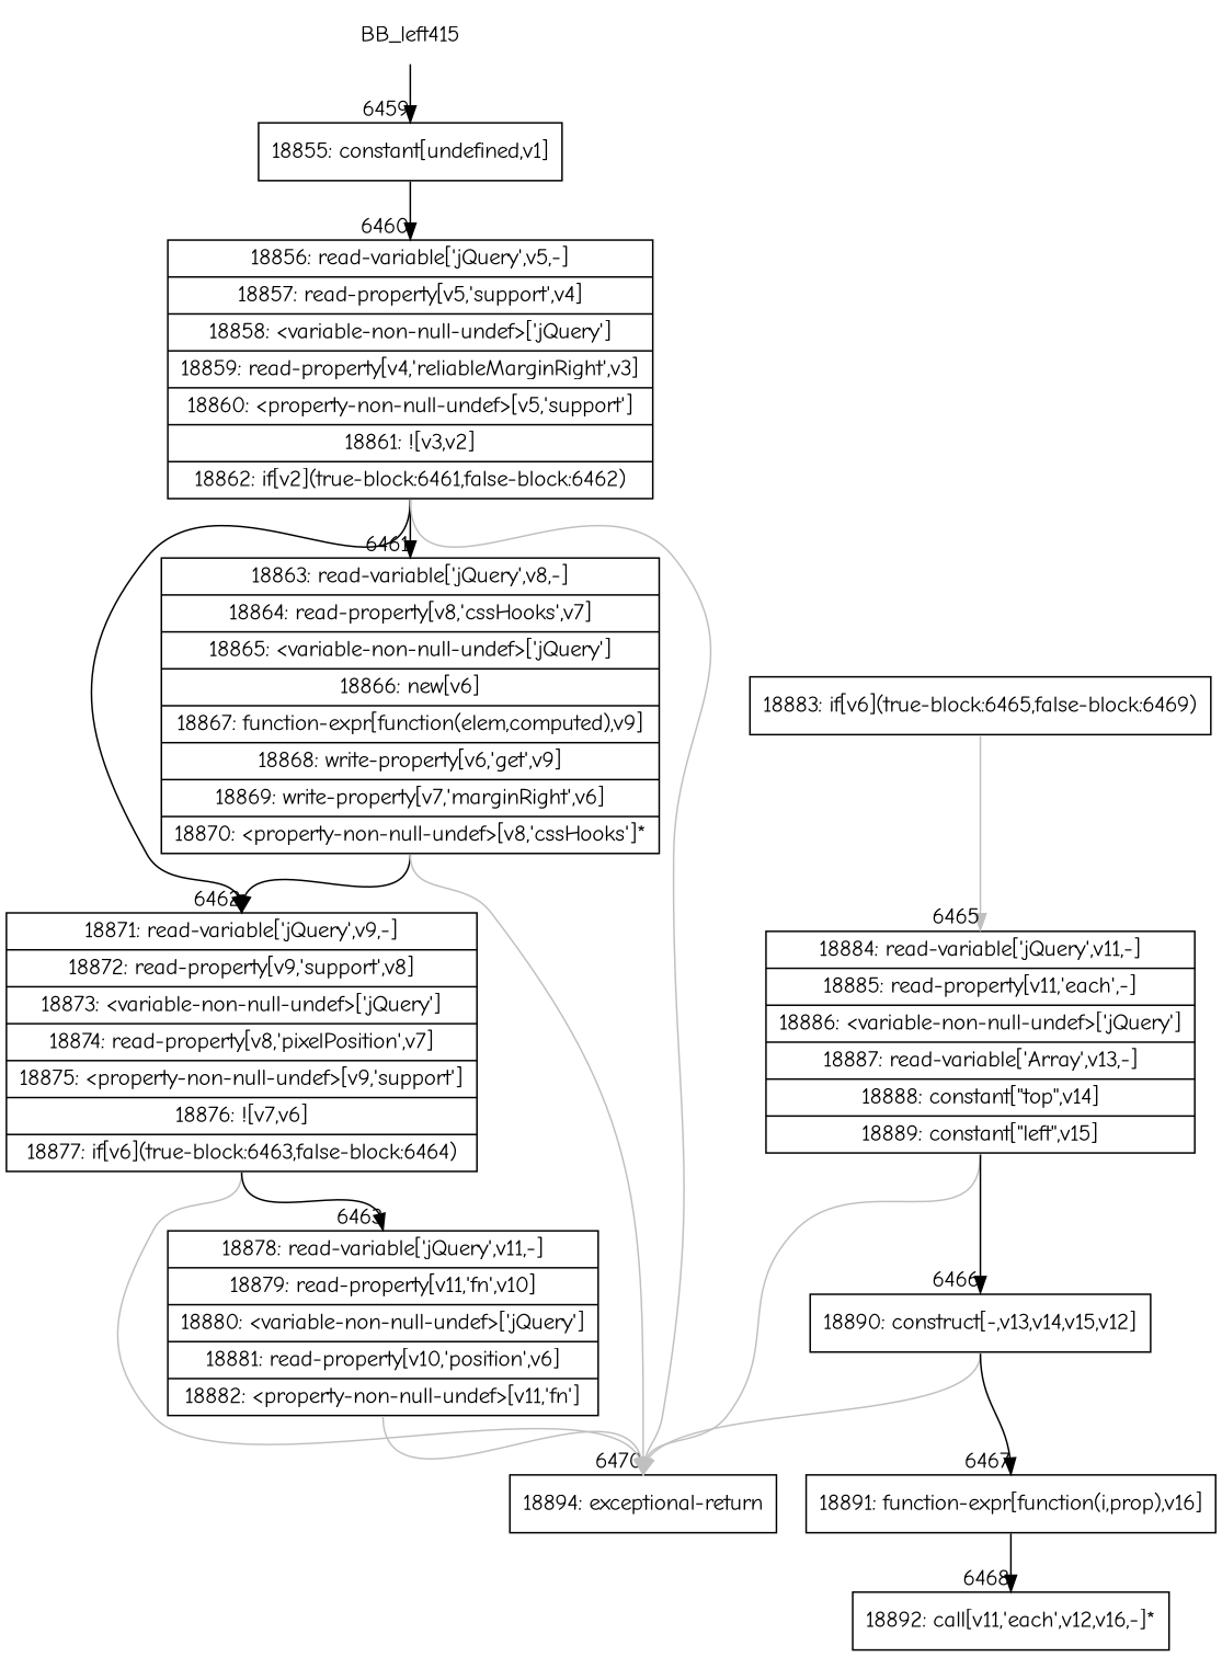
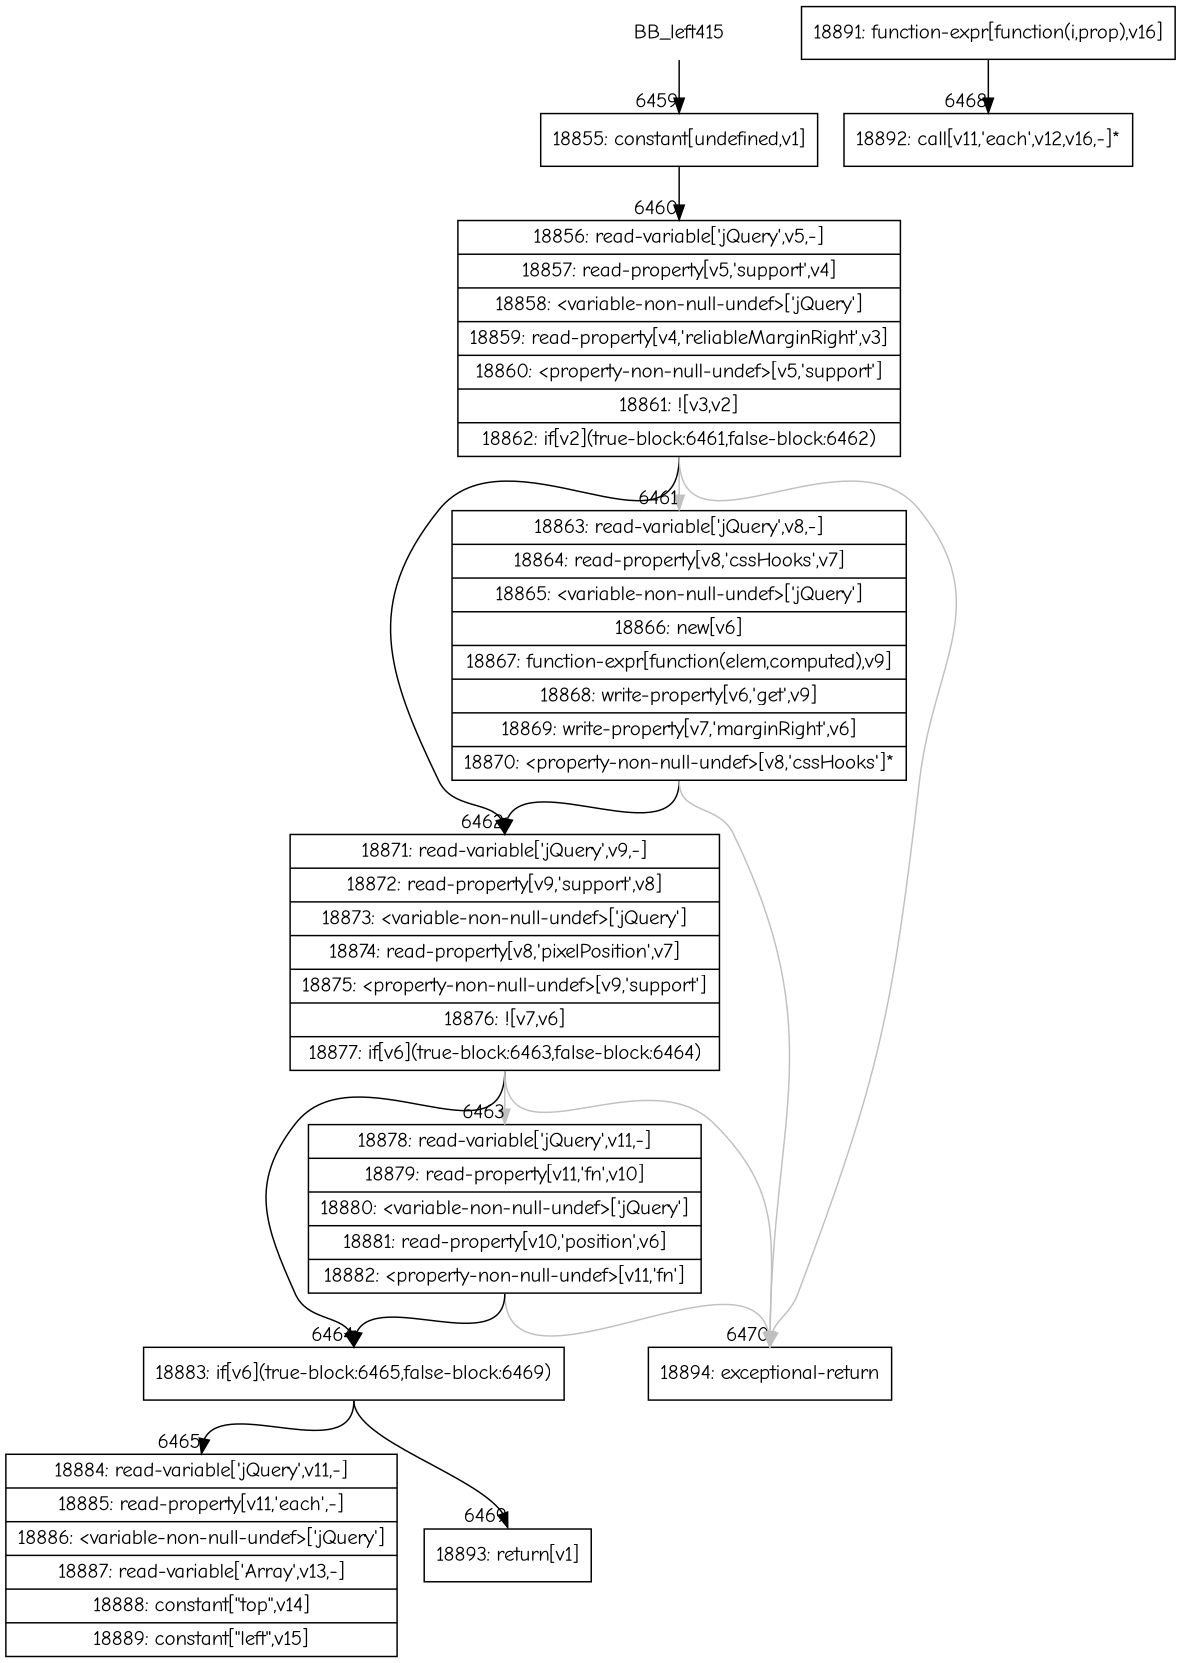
  digraph {
    fontname="Comic Neue"
    rankdir=TD
    node [fontname="Comic Neue" shape=record]
    edge [fontname="Comic Neue" headport=n tailport=s]
    n1 [label=BB_left415 shape=none]
    n2 [label="{18855: constant[undefined,v1]}"]
    n3 [label="{18856: read-variable['jQuery',v5,-]|18857: read-property[v5,'support',v4]|18858: \<variable-non-null-undef\>['jQuery']|18859: read-property[v4,'reliableMarginRight',v3]|18860: \<property-non-null-undef\>[v5,'support']|18861: ![v3,v2]|18862: if[v2](true-block:6461,false-block:6462)}"]
    n4 [label="{18863: read-variable['jQuery',v8,-]|18864: read-property[v8,'cssHooks',v7]|18865: \<variable-non-null-undef\>['jQuery']|18866: new[v6]|18867: function-expr[function(elem,computed),v9]|18868: write-property[v6,'get',v9]|18869: write-property[v7,'marginRight',v6]|18870: \<property-non-null-undef\>[v8,'cssHooks']*}"]
    n5 [label="{18871: read-variable['jQuery',v9,-]|18872: read-property[v9,'support',v8]|18873: \<variable-non-null-undef\>['jQuery']|18874: read-property[v8,'pixelPosition',v7]|18875: \<property-non-null-undef\>[v9,'support']|18876: ![v7,v6]|18877: if[v6](true-block:6463,false-block:6464)}"]
    n6 [label="{18894: exceptional-return}"]
    n7 [label="{18883: if[v6](true-block:6465,false-block:6469)}"]
    n8 [label="{18878: read-variable['jQuery',v11,-]|18879: read-property[v11,'fn',v10]|18880: \<variable-non-null-undef\>['jQuery']|18881: read-property[v10,'position',v6]|18882: \<property-non-null-undef\>[v11,'fn']}"]
    n9 [label="{18884: read-variable['jQuery',v11,-]|18885: read-property[v11,'each',-]|18886: \<variable-non-null-undef\>['jQuery']|18887: read-variable['Array',v13,-]|18888: constant[\"top\",v14]|18889: constant[\"left\",v15]}"]
-   n11 [label="{18890: construct[-,v13,v14,v15,v12]}"]
+   n10 [label="{18893: return[v1]}"]
    n12 [label="{18891: function-expr[function(i,prop),v16]}"]
    n13 [label="{18892: call[v11,'each',v12,v16,-]*}"]
    n1 -> n2 [headlabel="    6459"]
    n2 -> n3 [headlabel="      6460"]
-   n3 -> n4 [headlabel="      6461"]
+   n3 -> n4 [headlabel="      6461" color=gray]
    n3 -> n5 [headlabel="      6462"]
    n3 -> n6 [color=gray headlabel="      6470"]
    n4 -> n5
    n4 -> n6 [color=gray]
    n5 -> n6 [color=gray]
-   n5 -> n8 [headlabel="      6463"]
-   n7 -> n9 [headlabel="      6465" color=gray]
+   n5 -> n7 [headlabel="      6464"]
+   n5 -> n8 [headlabel="      6463" color=gray]
+   n7 -> n9 [headlabel="      6465"]
+   n7 -> n10 [headlabel="      6469"]
    n8 -> n6 [color=gray]
-   n9 -> n6 [color=gray]
-   n9 -> n11 [headlabel="      6466"]
-   n11 -> n6 [color=gray]
-   n11 -> n12 [headlabel="      6467"]
+   n8 -> n7
    n12 -> n13 [headlabel="      6468"]
  }
